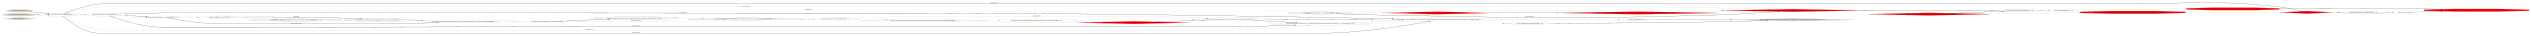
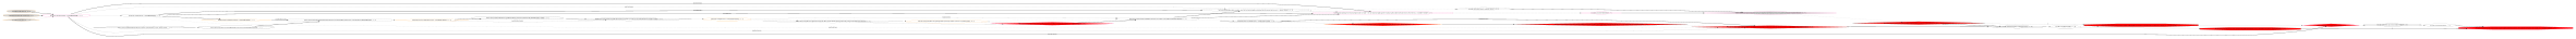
  digraph {
    fontname="Noto Sans"
    rankdir=LR
    node [color=black fillcolor=white fontname="Noto Sans" shape=diamond style=filled]
    edge [fontname="Noto Sans" style=bold]
    n1 [color=darkorange fillcolor=red label="Mockito.when(helixDataAccessor.keyBuilder()).thenReturn(new PropertyKey.Builder(\"cluster\"))@@@18@@@['0', '1', '0']"]
    n2 [fillcolor=red label="Mockito.when(helixDataAccessor.getChildValuesMap(Mockito.any())).thenReturn(ImmutableMap.of(\"GobblinYarnTaskRunner-1\",new HelixProperty(\"\")))@@@19@@@['0', '1', '0']"]
    n3 [color=gray40 fillcolor=red label="TestYarnAutoScalingRunnable runnable = new TestYarnAutoScalingRunnable(mockTaskDriver,mockYarnService,1,1,1,helixDataAccessor)@@@20@@@['0', '1', '0']"]
    n4 [label="runnable.setRaiseException(true)@@@21@@@['1', '1', '0']"]
    n5 [color=gray40 label="runnable.run()@@@22@@@['1', '1', '0']" shape=octagon]
    n6 [color=gray40 fillcolor=red label="Mockito.verify(mockYarnService,times(1)).requestTargetNumberOfContainers(1,ImmutableSet.of(\"worker1\"))@@@23@@@['1', '0', '0']" shape=octagon]
    n7 [fillcolor=red label="Mockito.verify(mockYarnService,times(0)).requestTargetNumberOfContainers(1,ImmutableSet.of(\"GobblinYarnTaskRunner-1\"))@@@23@@@['0', '1', '0']" shape=octagon]
    n8 [color=deeppink fillcolor=red label="Mockito.verify(mockYarnService,times(1)).requestTargetNumberOfContainers(1,ImmutableSet.of(\"GobblinYarnTaskRunner-1\"))@@@27@@@['0', '1', '0']" shape=octagon]
    n9 [color=gray40 label="TaskDriver mockTaskDriver = mock()@@@4@@@['1', '1', '1']" shape=octagon]
    n10 [color=darkorange label="WorkflowConfig mockWorkflowConfig = mock()@@@5@@@['1', '1', '1']"]
    n11 [color=deeppink label="YarnAutoScalingManager.YarnAutoScalingRunnable runnable = new YarnAutoScalingManager.YarnAutoScalingRunnable(mockTaskDriver,mockYarnService,2,1,10)@@@17@@@['0', '0', '1']" shape=octagon]
    n12 [color=gray40 label="TestYarnAutoScalingRunnable runnable = new TestYarnAutoScalingRunnable(mockTaskDriver,mockYarnService,1,1,1)@@@17@@@['1', '0', '0']" shape=octagon]
    n13 [color=gray40 label="Mockito.when(mockTaskDriver.getWorkflows()).thenReturn(ImmutableMap.of(\"workflow1\",mockWorkflowConfig))@@@9@@@['1', '1', '1']" shape=octagon]
-   n14 [color=darkorange label="JobDag mockJobDag = mock()@@@6@@@['1', '1', '1']"]
    n15 [color=deeppink label="runnable.run()@@@18@@@['0', '0', '1']"]
    n16 [color=gray40 label="runnable.setRaiseException(true)@@@18@@@['1', '0', '0']"]
    n17 [label="Mockito.when(mockTaskDriver.getWorkflowContext(\"workflow1\")).thenReturn(mockWorkflowContext)@@@12@@@['1', '1', '1']"]
    n18 [color=darkorange label="JobContext mockJobContext = mock()@@@13@@@['1', '1', '1']" shape=octagon]
    n19 [color=gray40 label="Mockito.when(mockTaskDriver.getJobContext(\"job1\")).thenReturn(mockJobContext)@@@16@@@['1', '1', '1']" shape=octagon]
    n20 [color=gray40 label="Mockito.when(mockJobContext.getPartitionSet()).thenReturn(ImmutableSet.of(Integer.valueOf(1),Integer.valueOf(2)))@@@14@@@['1', '1', '1']"]
    n21 [color=deeppink fillcolor=lightgray label="Mockito.verify(mockYarnService,times(1)).requestTargetNumberOfContainers(1,ImmutableSet.of(\"worker1\"))@@@19@@@['1', '0', '1']"]
    n22 [fillcolor=red label="Mockito.verify(mockYarnService,times(0)).requestTargetNumberOfContainers(1,ImmutableSet.of(\"worker1\"))@@@20@@@['1', '0', '0']"]
    n23 [color=deeppink fillcolor=red label="Mockito.when(mockJobContext.getAssignedParticipant(2)).thenReturn(\"GobblinYarnTaskRunner-1\")@@@15@@@['0', '1', '0']"]
    n24 [label="HelixDataAccessor helixDataAccessor = mock()@@@17@@@['0', '1', '0']"]
    n25 [color=darkorange label="WorkflowContext mockWorkflowContext = mock()@@@10@@@['1', '1', '1']"]
    n26 [label="Mockito.when(mockJobDag.getAllNodes()).thenReturn(ImmutableSet.of(\"job1\"))@@@7@@@['1', '1', '1']"]
    n27 [label="Mockito.when(mockWorkflowConfig.getJobDag()).thenReturn(mockJobDag)@@@8@@@['1', '1', '1']" shape=octagon]
    n28 [color=gray40 label="runnable.run()@@@26@@@['0', '1', '0']" shape=octagon]
    n29 [color=darkorange label="Mockito.when(mockJobContext.getAssignedParticipant(2)).thenReturn(\"worker1\")@@@15@@@['1', '0', '1']" shape=octagon]
    n30 [color=darkorange fillcolor=lightgray label="testSuppressedException['1', '0', '0']" shape=octagon]
    n31 [color=deeppink label="YarnService mockYarnService = mock()@@@3@@@['1', '1', '1']" shape=octagon]
    n32 [color=deeppink fillcolor=red label="Mockito.reset(mockYarnService)@@@24@@@['0', '1', '0']"]
    n33 [label="Mockito.when(mockWorkflowContext.getWorkflowState()).thenReturn(TaskState.IN_PROGRESS)@@@11@@@['1', '1', '1']" shape=octagon]
    n34 [label="runnable.setRaiseException(false)@@@25@@@['0', '1', '0']"]
    n35 [color=darkorange fillcolor=lightgray label="testMultiplePartitionsPerContainer['0', '0', '1']" shape=octagon]
    n36 [color=darkorange fillcolor=lightgray label="testSuppressedException['0', '1', '0']"]
    n1 -> n2
    n2 -> n3 [style=dotted]
    n3 -> n4
    n4 -> n5 [style=dashed]
    n5 -> n6 [style=dashed]
    n5 -> n7 [style=dotted]
    n6 -> n8 [label=0]
    n7 -> n32 [style=dashed]
    n9 -> n3 [label=mockTaskDriver style=dotted]
    n9 -> n10
    n9 -> n11 [label=mockTaskDriver]
    n9 -> n12 [label=mockTaskDriver]
    n10 -> n13 [label=mockWorkflowConfig]
-   n10 -> n14 [style=dotted]
    n11 -> n15 [style=dotted]
    n12 -> n11 [label=0 style=dashed]
    n12 -> n16 [style=dotted]
    n13 -> n25 [style=dashed]
-   n14 -> n26 [style=dashed]
-   n14 -> n27 [label=mockJobDag]
    n15 -> n21
    n16 -> n21
    n17 -> n18 [style=dashed]
    n18 -> n19 [label=mockJobContext style=dashed]
    n18 -> n20 [style=dotted]
    n19 -> n11
    n19 -> n12
    n19 -> n24 [style=dotted]
    n20 -> n23 [style=dashed]
    n20 -> n29 [style=dotted]
    n21 -> n22 [style=dotted]
    n22 -> n4
    n22 -> n7 [label=0 style=dashed]
    n23 -> n19
    n24 -> n1 [style=dashed]
    n24 -> n3 [label=helixDataAccessor]
    n25 -> n17 [label=mockWorkflowContext style=dashed]
    n25 -> n33
    n26 -> n27 [style=dashed]
    n27 -> n13
    n28 -> n8
    n29 -> n19 [style=dotted]
    n29 -> n23 [label=0 style=dotted]
    n30 -> n31
    n31 -> n3 [label=mockYarnService style=dashed]
    n31 -> n9 [style=dashed]
    n31 -> n11 [label=mockYarnService]
    n31 -> n12 [label=mockYarnService style=dashed]
    n31 -> n32 [label=mockYarnService]
    n32 -> n34 [style=dotted]
    n33 -> n17 [style=dotted]
    n34 -> n28 [style=dashed]
    n35 -> n31
    n36 -> n31 [style=dotted]
  }
